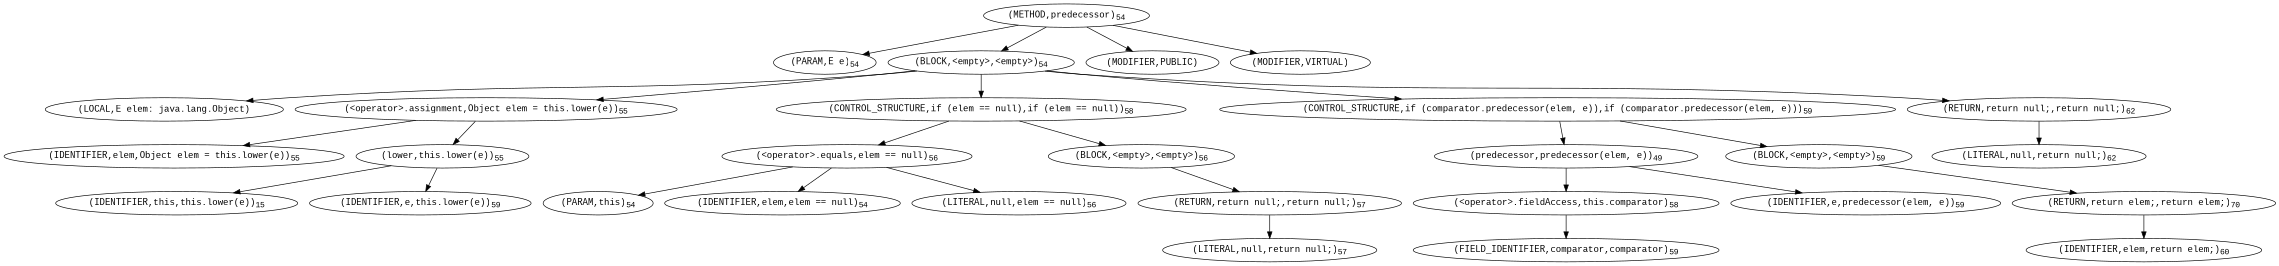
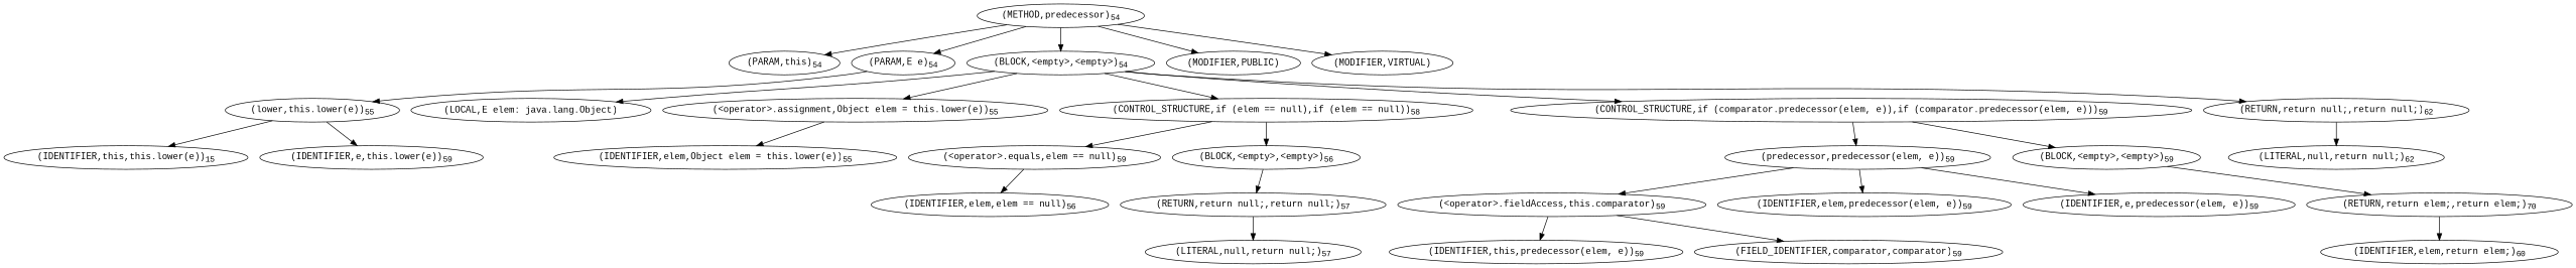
  digraph {
    fontname="Liberation Mono"
    node [fontname="Liberation Mono"]
    edge [fontname="Liberation Mono"]
    n1 [label=<(METHOD,predecessor)<SUB>54</SUB>>]
    n2 [label=<(PARAM,this)<SUB>54</SUB>>]
    n3 [label=<(PARAM,E e)<SUB>54</SUB>>]
    n4 [label=<(BLOCK,&lt;empty&gt;,&lt;empty&gt;)<SUB>54</SUB>>]
    n5 [label=<(MODIFIER,PUBLIC)>]
    n6 [label=<(MODIFIER,VIRTUAL)>]
    n7 [label=<(LOCAL,E elem: java.lang.Object)>]
    n8 [label=<(&lt;operator&gt;.assignment,Object elem = this.lower(e))<SUB>55</SUB>>]
    n9 [label=<(CONTROL_STRUCTURE,if (elem == null),if (elem == null))<SUB>58</SUB>>]
    n10 [label=<(CONTROL_STRUCTURE,if (comparator.predecessor(elem, e)),if (comparator.predecessor(elem, e)))<SUB>59</SUB>>]
    n11 [label=<(RETURN,return null;,return null;)<SUB>62</SUB>>]
    n12 [label=<(IDENTIFIER,elem,Object elem = this.lower(e))<SUB>55</SUB>>]
    n13 [label=<(lower,this.lower(e))<SUB>55</SUB>>]
-   n14 [label=<(&lt;operator&gt;.equals,elem == null)<SUB>56</SUB>>]
+   n14 [label=<(&lt;operator&gt;.equals,elem == null)<SUB>59</SUB>>]
    n15 [label=<(BLOCK,&lt;empty&gt;,&lt;empty&gt;)<SUB>56</SUB>>]
-   n16 [label=<(predecessor,predecessor(elem, e))<SUB>49</SUB>>]
+   n16 [label=<(predecessor,predecessor(elem, e))<SUB>59</SUB>>]
    n17 [label=<(BLOCK,&lt;empty&gt;,&lt;empty&gt;)<SUB>59</SUB>>]
    n18 [label=<(LITERAL,null,return null;)<SUB>62</SUB>>]
    n19 [label=<(IDENTIFIER,this,this.lower(e))<SUB>15</SUB>>]
    n20 [label=<(IDENTIFIER,e,this.lower(e))<SUB>59</SUB>>]
-   n21 [label=<(IDENTIFIER,elem,elem == null)<SUB>54</SUB>>]
-   n22 [label=<(LITERAL,null,elem == null)<SUB>56</SUB>>]
+   n21 [label=<(IDENTIFIER,elem,elem == null)<SUB>56</SUB>>]
    n23 [label=<(RETURN,return null;,return null;)<SUB>57</SUB>>]
    n24 [label=<(LITERAL,null,return null;)<SUB>57</SUB>>]
-   n25 [label=<(&lt;operator&gt;.fieldAccess,this.comparator)<SUB>58</SUB>>]
+   n25 [label=<(&lt;operator&gt;.fieldAccess,this.comparator)<SUB>59</SUB>>]
+   n26 [label=<(IDENTIFIER,elem,predecessor(elem, e))<SUB>59</SUB>>]
    n27 [label=<(IDENTIFIER,e,predecessor(elem, e))<SUB>59</SUB>>]
    n28 [label=<(RETURN,return elem;,return elem;)<SUB>70</SUB>>]
+   n29 [label=<(IDENTIFIER,this,predecessor(elem, e))<SUB>59</SUB>>]
    n30 [label=<(FIELD_IDENTIFIER,comparator,comparator)<SUB>59</SUB>>]
    n31 [label=<(IDENTIFIER,elem,return elem;)<SUB>60</SUB>>]
-   n14 -> n2
+   n1 -> n2
    n1 -> n3
    n1 -> n4
    n1 -> n5
    n1 -> n6
    n4 -> n7
    n4 -> n8
    n4 -> n9
    n4 -> n10
    n4 -> n11
    n8 -> n12
-   n8 -> n13
+   n3 -> n13
    n9 -> n14
    n9 -> n15
    n10 -> n16
    n10 -> n17
    n11 -> n18
    n13 -> n19
    n13 -> n20
    n14 -> n21
-   n14 -> n22
    n15 -> n23
    n16 -> n25
+   n16 -> n26
    n16 -> n27
    n17 -> n28
    n23 -> n24
+   n25 -> n29
    n25 -> n30
    n28 -> n31
  }
